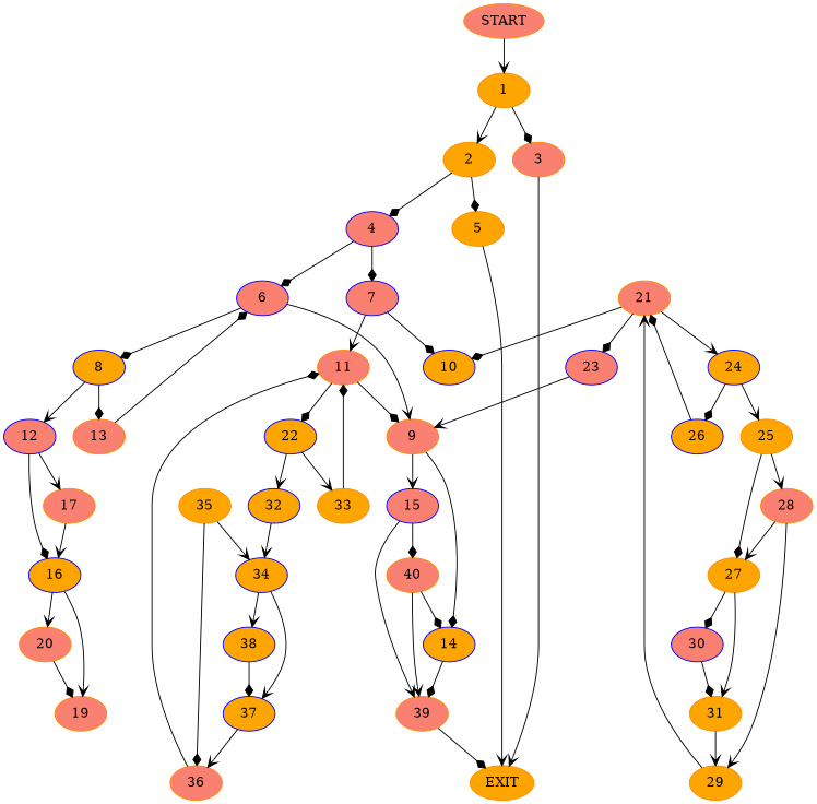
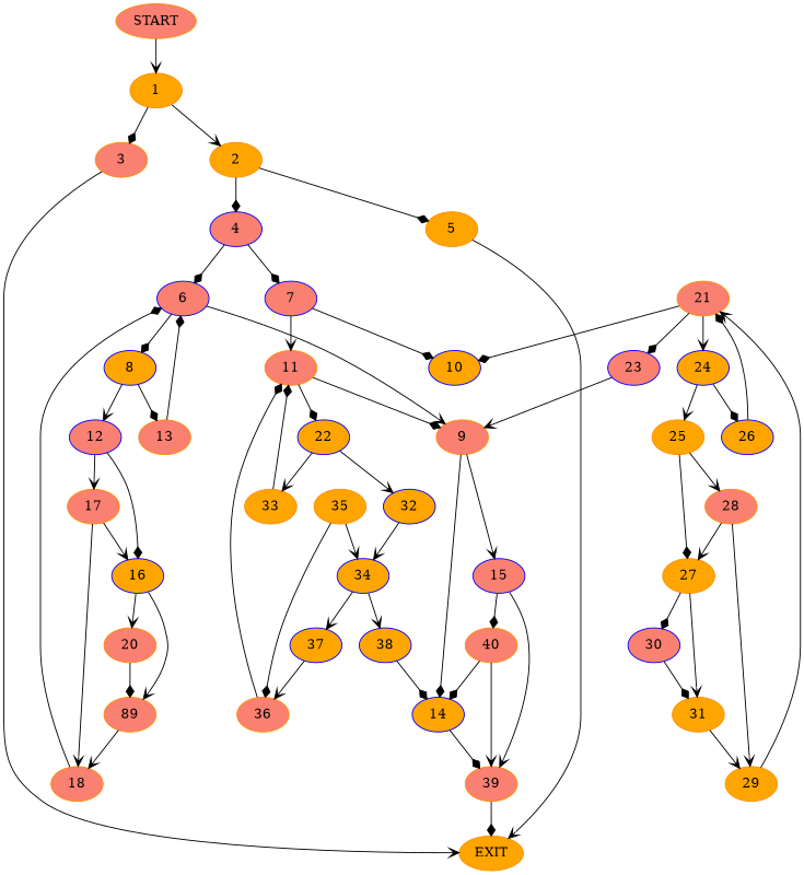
  digraph {
    node [color=darkorange fillcolor=salmon style=filled]
    edge [arrowhead=vee]
    n1 [label=START]
    1 [fillcolor=orange]
    2 [fillcolor=orange]
    3
    n5 [fillcolor=orange label=EXIT]
    4 [color=blue]
    5 [fillcolor=orange]
    6 [color=blue]
    7 [color=blue]
    8 [color=blue fillcolor=orange]
    9
    10 [color=blue fillcolor=orange]
    11
    12 [color=blue]
    13
    14 [color=blue fillcolor=orange]
    15 [color=blue]
    22 [color=blue fillcolor=orange]
    16 [color=blue fillcolor=orange]
    17
    39
    40
    21
    23 [color=blue]
    24 [color=blue fillcolor=orange]
    32 [color=blue fillcolor=orange]
    33 [fillcolor=orange]
-   19
+   19 [label=89]
    20
+   18
    25 [fillcolor=orange]
    26 [color=blue fillcolor=orange]
    34 [color=blue fillcolor=orange]
    27 [fillcolor=orange]
    28
    30 [color=blue]
    31 [fillcolor=orange]
    29 [fillcolor=orange]
    37 [color=blue fillcolor=orange]
    38 [color=blue fillcolor=orange]
    35 [fillcolor=orange]
    36
    n1 -> 1
    1 -> 2
    1 -> 3 [arrowhead=diamond]
    2 -> 4 [arrowhead=diamond]
    2 -> 5 [arrowhead=diamond]
    3 -> n5
    4 -> 6 [arrowhead=diamond]
    4 -> 7 [arrowhead=diamond]
    5 -> n5
    6 -> 8 [arrowhead=diamond]
    6 -> 9
    7 -> 10 [arrowhead=diamond]
    7 -> 11
    8 -> 12
    8 -> 13 [arrowhead=diamond]
    9 -> 14 [arrowhead=diamond]
    9 -> 15
    11 -> 9 [arrowhead=diamond]
    11 -> 22 [arrowhead=diamond]
    12 -> 16 [arrowhead=diamond]
    12 -> 17
    13 -> 6 [arrowhead=diamond]
    14 -> 39 [arrowhead=diamond]
    15 -> 39
    15 -> 40 [arrowhead=diamond]
    22 -> 32
    22 -> 33
    16 -> 19
    16 -> 20
    17 -> 16
+   17 -> 18
    39 -> n5 [arrowhead=diamond]
    40 -> 14 [arrowhead=diamond]
    40 -> 39
    21 -> 10 [arrowhead=diamond]
    21 -> 23 [arrowhead=diamond]
    21 -> 24
    23 -> 9
    24 -> 25
    24 -> 26 [arrowhead=diamond]
    32 -> 34
    33 -> 11 [arrowhead=diamond]
+   19 -> 18
    20 -> 19 [arrowhead=diamond]
+   18 -> 6 [arrowhead=diamond]
    25 -> 27 [arrowhead=diamond]
    25 -> 28
    26 -> 21 [arrowhead=diamond]
    34 -> 37
    34 -> 38
    27 -> 30 [arrowhead=diamond]
    27 -> 31
    28 -> 27
    28 -> 29
    30 -> 31 [arrowhead=diamond]
    31 -> 29
    29 -> 21
    37 -> 36
-   38 -> 37 [arrowhead=diamond]
+   38 -> 14 [arrowhead=diamond]
    35 -> 34
    35 -> 36 [arrowhead=diamond]
    36 -> 11 [arrowhead=diamond]
  }
